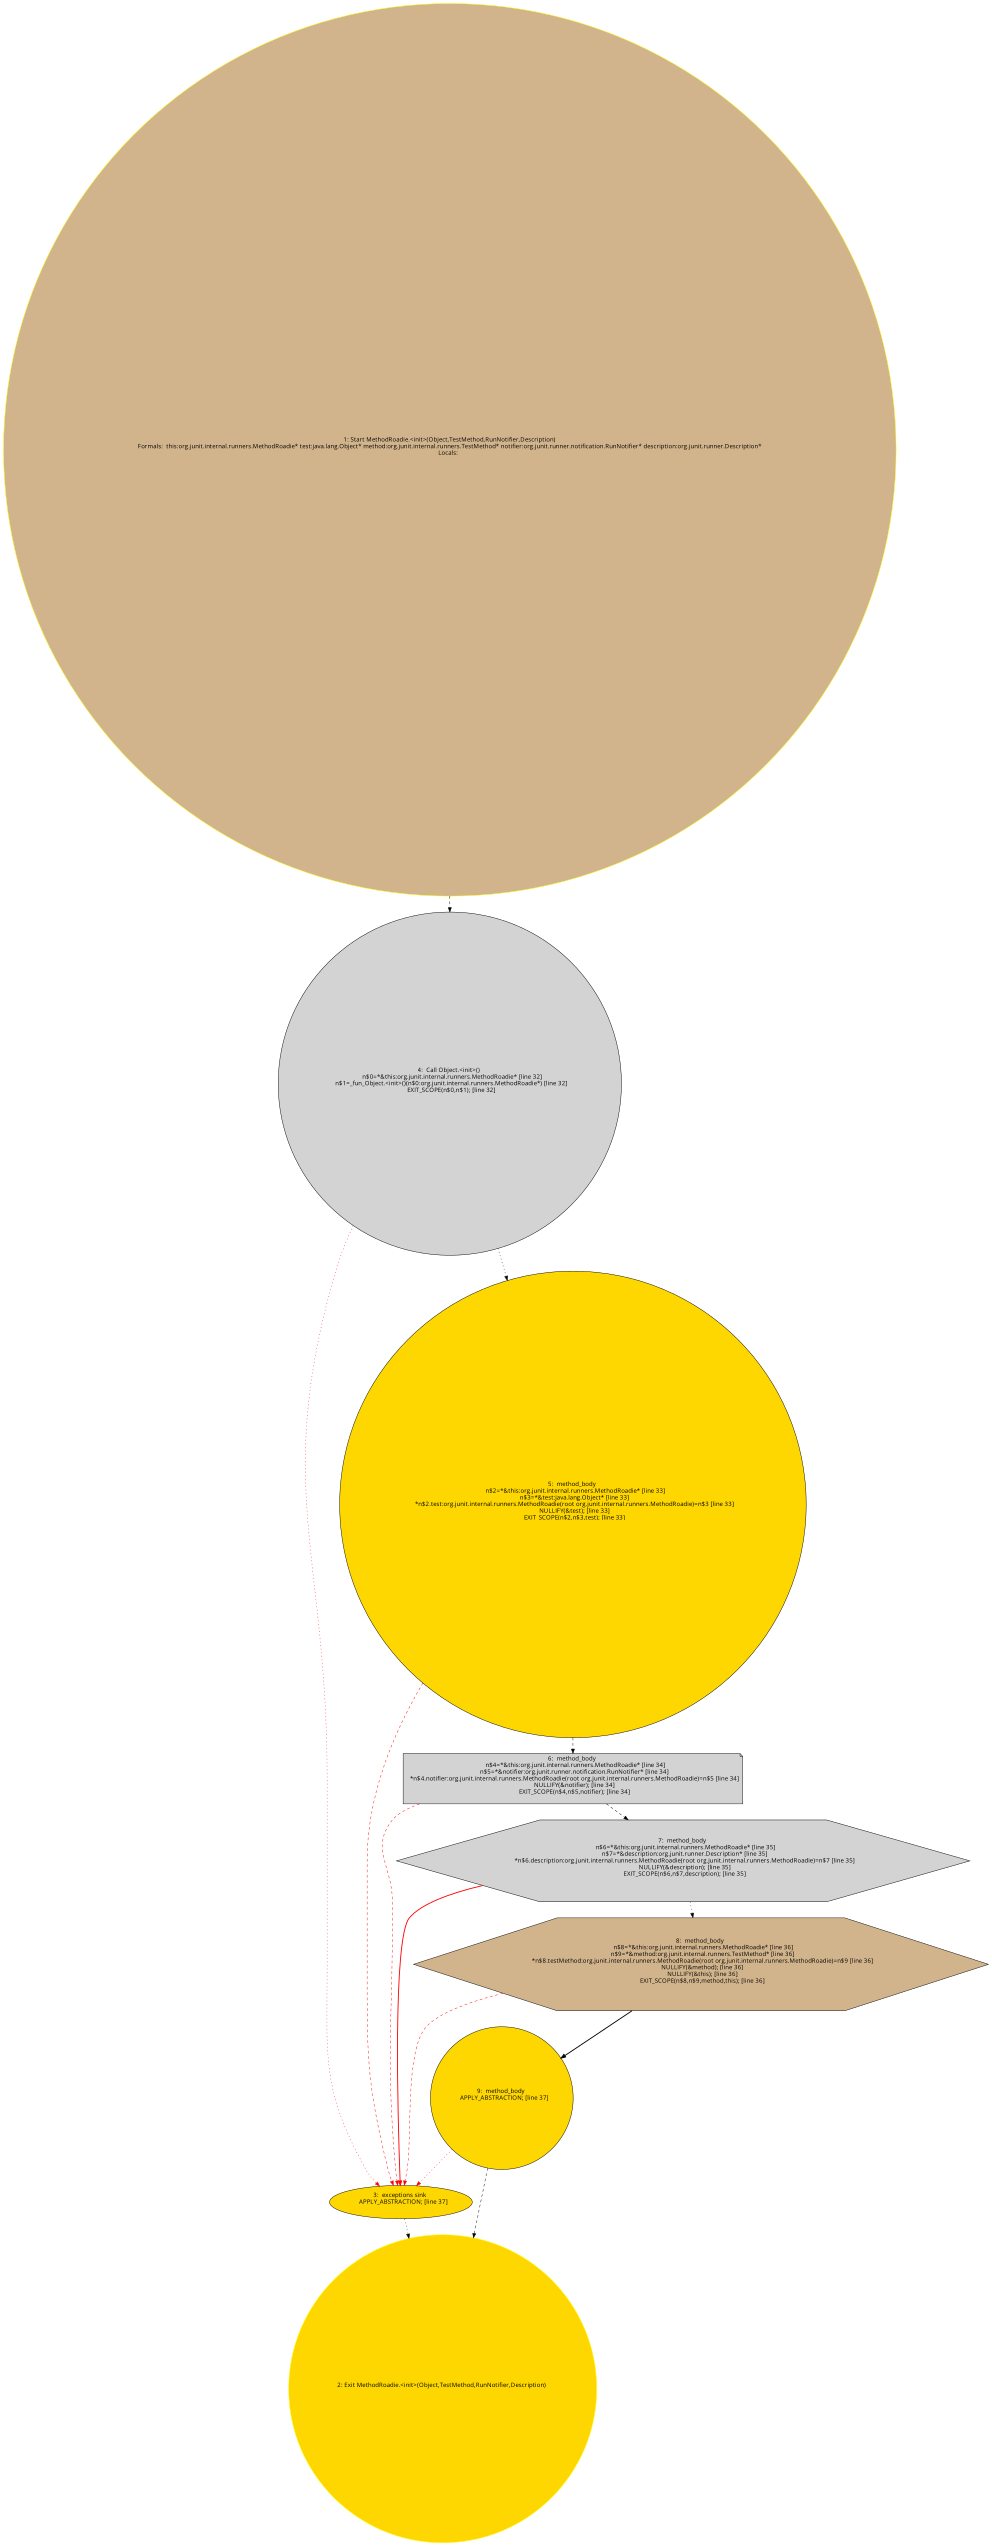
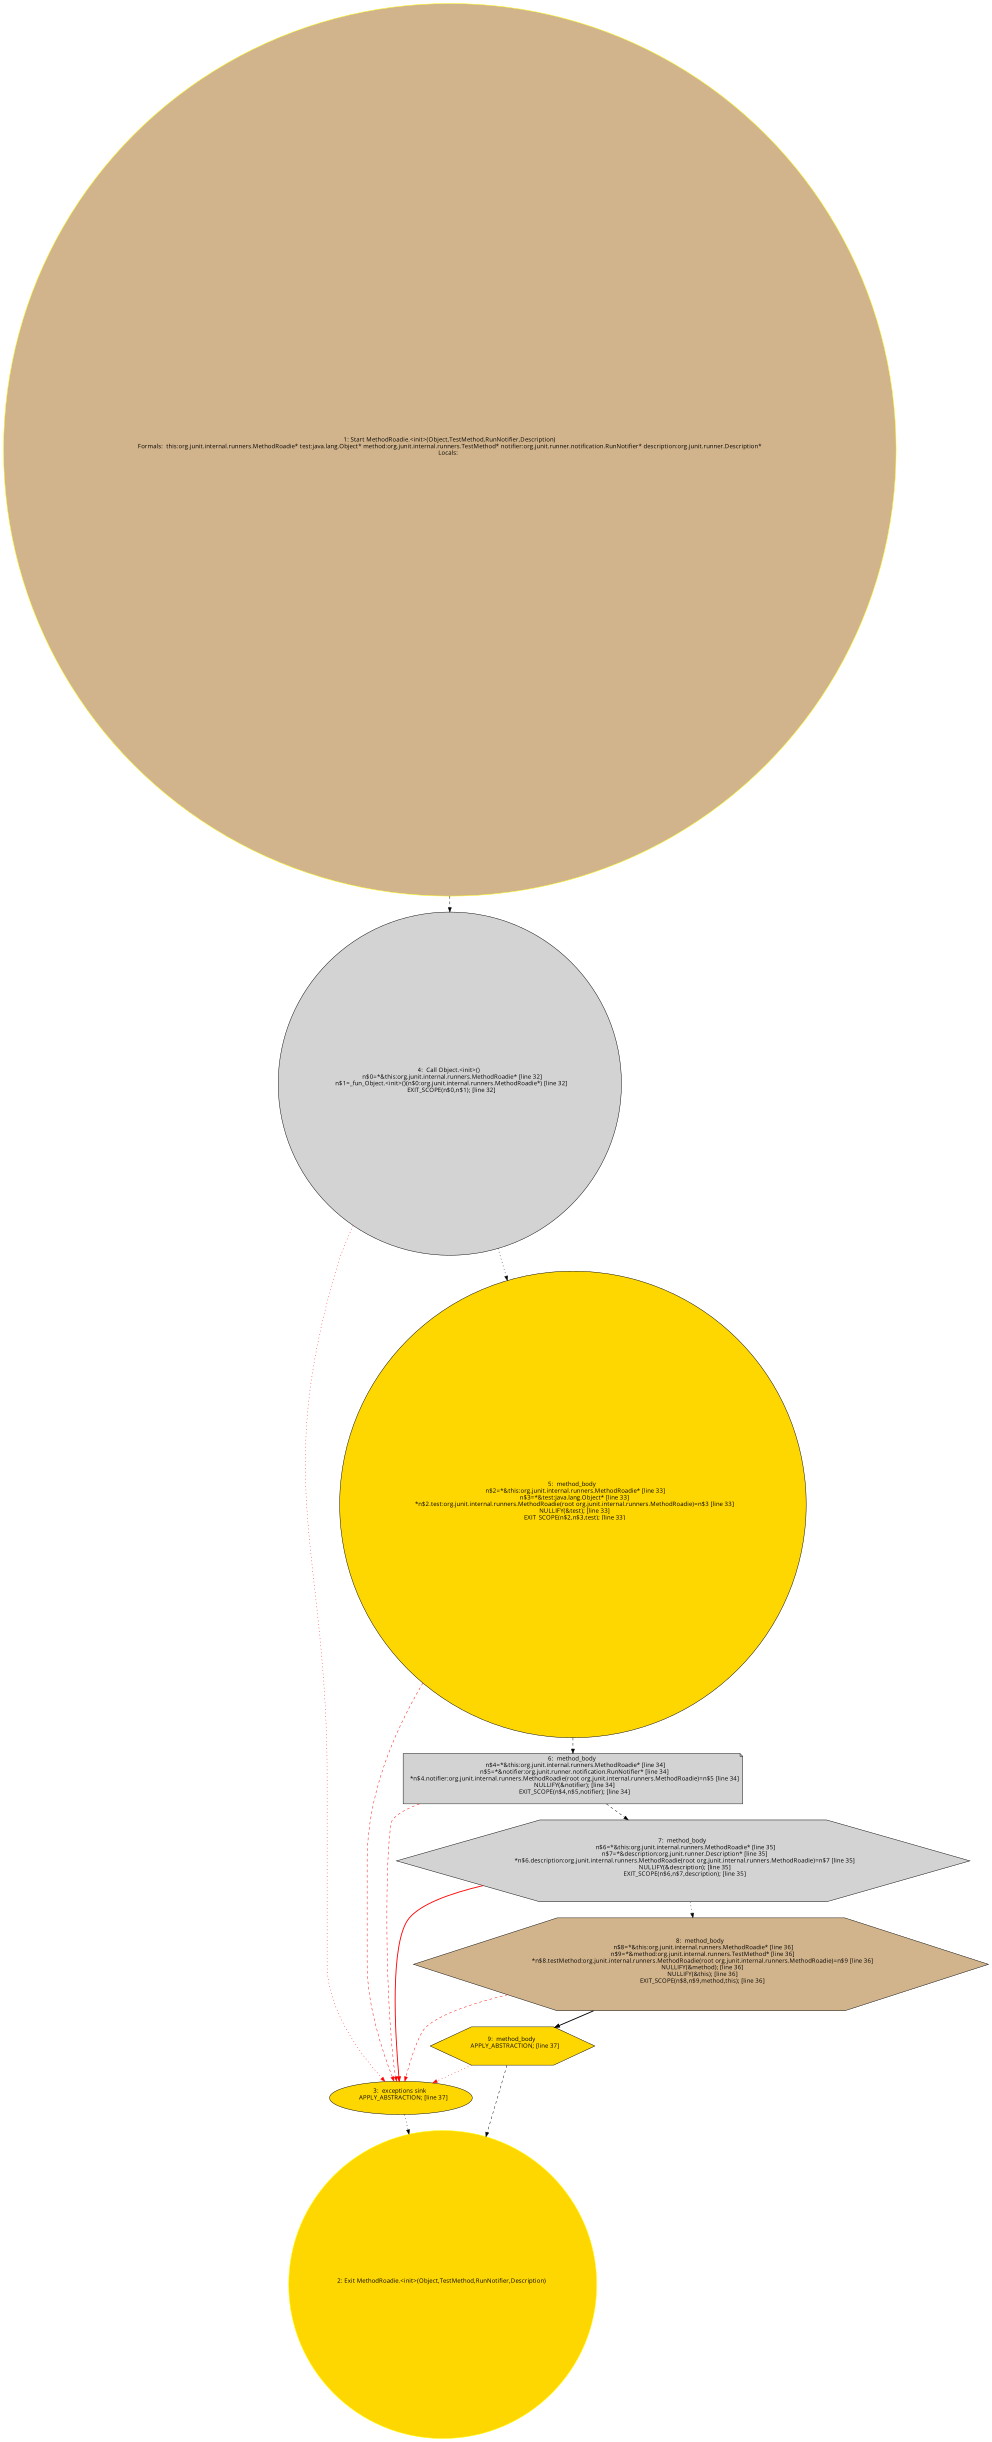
  digraph {
    fontname="Open Sans"
    node [style=filled fillcolor=gold shape=circle fontname="Open Sans"]
    edge [style=dashed fontname="Open Sans"]
    n1 [color=yellow label="1: Start MethodRoadie.<init>(Object,TestMethod,RunNotifier,Description)\nFormals:  this:org.junit.internal.runners.MethodRoadie* test:java.lang.Object* method:org.junit.internal.runners.TestMethod* notifier:org.junit.runner.notification.RunNotifier* description:org.junit.runner.Description*\nLocals:  \n  " fillcolor=tan]
    n2 [label="4:  Call Object.<init>() \n   n$0=*&this:org.junit.internal.runners.MethodRoadie* [line 32]\n  n$1=_fun_Object.<init>()(n$0:org.junit.internal.runners.MethodRoadie*) [line 32]\n  EXIT_SCOPE(n$0,n$1); [line 32]\n " fillcolor=lightgrey]
    n3 [label="3:  exceptions sink \n   APPLY_ABSTRACTION; [line 37]\n " shape=ellipse]
    n4 [label="5:  method_body \n   n$2=*&this:org.junit.internal.runners.MethodRoadie* [line 33]\n  n$3=*&test:java.lang.Object* [line 33]\n  *n$2.test:org.junit.internal.runners.MethodRoadie(root org.junit.internal.runners.MethodRoadie)=n$3 [line 33]\n  NULLIFY(&test); [line 33]\n  EXIT_SCOPE(n$2,n$3,test); [line 33]\n "]
    n5 [color=yellow label="2: Exit MethodRoadie.<init>(Object,TestMethod,RunNotifier,Description) \n  "]
    n6 [label="6:  method_body \n   n$4=*&this:org.junit.internal.runners.MethodRoadie* [line 34]\n  n$5=*&notifier:org.junit.runner.notification.RunNotifier* [line 34]\n  *n$4.notifier:org.junit.internal.runners.MethodRoadie(root org.junit.internal.runners.MethodRoadie)=n$5 [line 34]\n  NULLIFY(&notifier); [line 34]\n  EXIT_SCOPE(n$4,n$5,notifier); [line 34]\n " shape=note fillcolor=lightgrey]
    n7 [label="7:  method_body \n   n$6=*&this:org.junit.internal.runners.MethodRoadie* [line 35]\n  n$7=*&description:org.junit.runner.Description* [line 35]\n  *n$6.description:org.junit.internal.runners.MethodRoadie(root org.junit.internal.runners.MethodRoadie)=n$7 [line 35]\n  NULLIFY(&description); [line 35]\n  EXIT_SCOPE(n$6,n$7,description); [line 35]\n " shape=hexagon fillcolor=lightgrey]
    n8 [label="8:  method_body \n   n$8=*&this:org.junit.internal.runners.MethodRoadie* [line 36]\n  n$9=*&method:org.junit.internal.runners.TestMethod* [line 36]\n  *n$8.testMethod:org.junit.internal.runners.MethodRoadie(root org.junit.internal.runners.MethodRoadie)=n$9 [line 36]\n  NULLIFY(&method); [line 36]\n  NULLIFY(&this); [line 36]\n  EXIT_SCOPE(n$8,n$9,method,this); [line 36]\n " shape=hexagon fillcolor=tan]
-   n9 [label="9:  method_body \n   APPLY_ABSTRACTION; [line 37]\n "]
+   n9 [label="9:  method_body \n   APPLY_ABSTRACTION; [line 37]\n " shape=hexagon]
    n1 -> n2
    n2 -> n3 [color=red style=dotted]
    n2 -> n4 [style=dotted]
    n3 -> n5 [style=dotted]
    n4 -> n3 [color=red]
    n4 -> n6
    n6 -> n3 [color=red]
    n6 -> n7
    n7 -> n3 [color=red style=bold]
    n7 -> n8 [style=dotted]
    n8 -> n3 [color=red]
    n8 -> n9 [style=bold]
    n9 -> n3 [color=red style=dotted]
    n9 -> n5
  }
